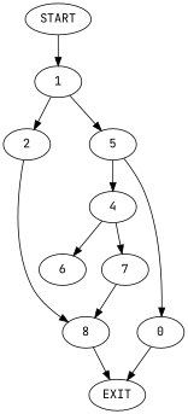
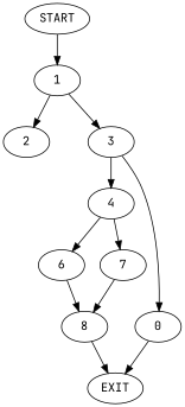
  digraph {
    fontname="JetBrains Mono"
    node [fontname="JetBrains Mono"]
    edge [fontname="JetBrains Mono"]
    n1 [label=START]
    1
    2
-   3 [label=5]
+   3
    n5 [label=EXIT]
    4
    n7 [label=0]
    6
    7
    8
    n1 -> 1
    1 -> 2
    1 -> 3
    3 -> 4
    3 -> n7
    4 -> 6
    4 -> 7
    n7 -> n5
-   2 -> 8
+   6 -> 8
    7 -> 8
    8 -> n5
  }
